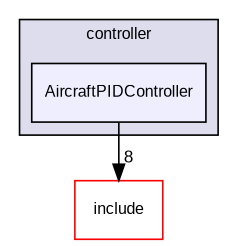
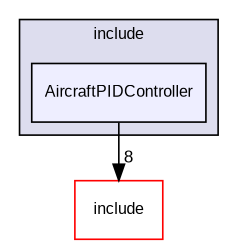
  digraph {
    compound=true
    fontname="Liberation Sans"
    node [fontname="Liberation Sans" fontsize=10 shape=box style=filled]
    n1 [fillcolor="#eeeeff" label=AircraftPIDController pencolor=black]
    n2 [color=red fillcolor=white label=include]
    subgraph cluster_1 {
      bgcolor="#ddddee"
      fontsize=10
-     label=controller
+     label=include
      pencolor=black
      n1
    }
    n1 -> n2 [headlabel=8 labeldistance=1.5 labelfontname=Helvetica labelfontsize=10 fontname="Liberation Sans"]
  }
